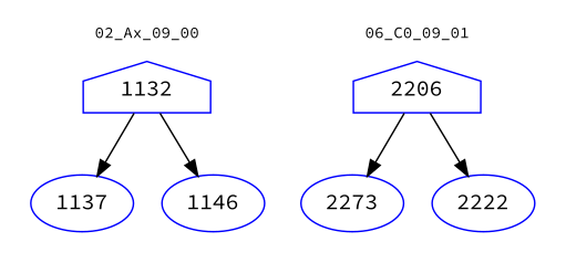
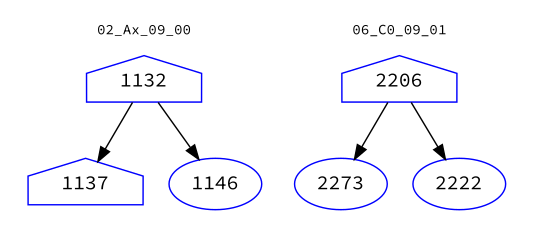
  digraph {
    fontname="Source Code Pro"
    node [color=blue fontname="Source Code Pro" shape=house]
    edge [color=black fontname="Source Code Pro"]
    n1 [label=1132]
-   n2 [label=1137 shape=ellipse]
+   n2 [label=1137]
    n3 [label=1146 shape=ellipse]
    n4 [label=2206]
    n5 [label=2273 shape=ellipse]
    n6 [label=2222 shape=ellipse]
    subgraph cluster_1 {
      color=white
      fontsize=10
      label="02_Ax_09_00"
      n1
      n2
      n3
    }
    subgraph cluster_2 {
      color=white
      fontsize=10
      label="06_C0_09_01"
      n4
      n5
      n6
    }
    n1 -> n2
    n1 -> n3
    n4 -> n5
    n4 -> n6
  }
